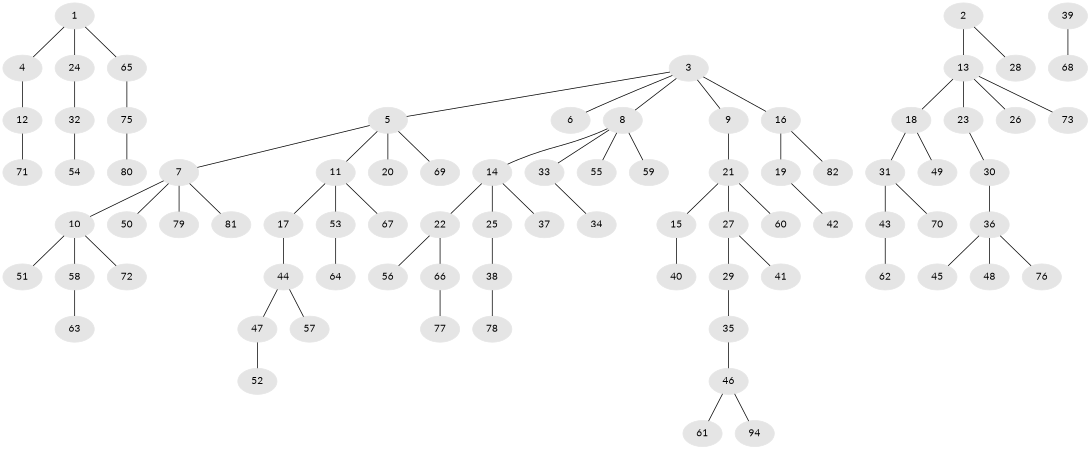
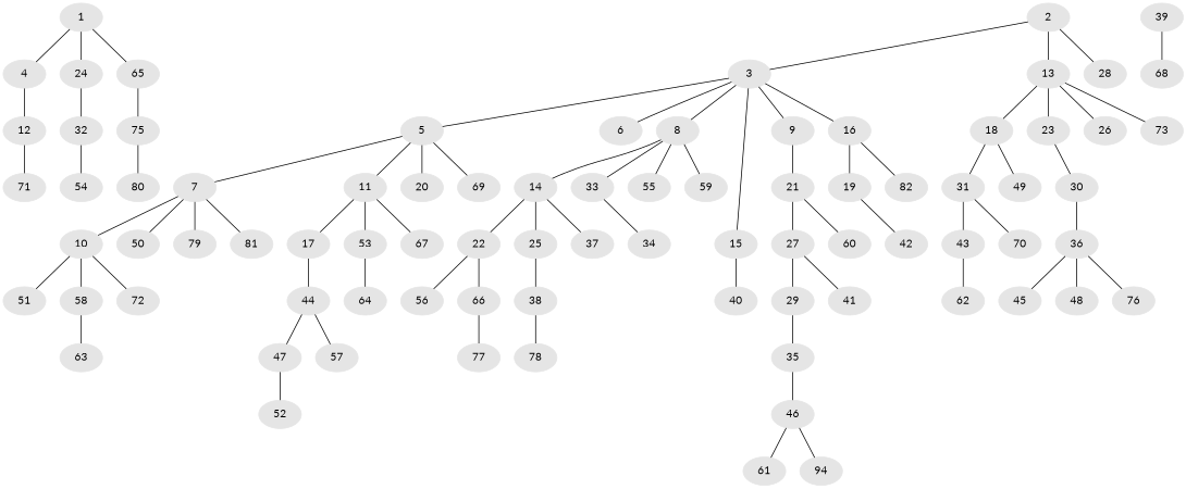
  graph {
    fontname=Lato
    node [color=gray90 fontname=Lato style=filled]
    edge [fontname=Lato]
    1
    4
    24
    65
    2
    3
    13
    28
    12
    32
    75
    5
    6
    8
    9
    15
    16
    18
    23
    26
    73
    7
    11
    20
    69
    14
    33
    55
    59
    21
    40
    19
    82
    71
    10
    50
    79
    81
    17
    53
    67
    39
    68
    51
    58
    72
    22
    25
    37
    34
    27
    60
    63
    44
    64
    31
    49
    30
    56
    66
    38
    42
    47
    57
    43
    70
    29
    41
    77
    36
    54
    78
    35
    46
    45
    48
    76
    62
    61
    n80 [label=94]
    52
    80
    1 -- 4
    1 -- 24
    1 -- 65
    4 -- 12
    24 -- 32
    65 -- 75
+   2 -- 3
    2 -- 13
    2 -- 28
    3 -- 5
    3 -- 6
    3 -- 8
    3 -- 9
-   21 -- 15
+   3 -- 15
    3 -- 16
    13 -- 18
    13 -- 23
    13 -- 26
    13 -- 73
    12 -- 71
    32 -- 54
    75 -- 80
    5 -- 7
    5 -- 11
    5 -- 20
    5 -- 69
    8 -- 14
    8 -- 33
    8 -- 55
    8 -- 59
    9 -- 21
    15 -- 40
    16 -- 19
    16 -- 82
    18 -- 31
    18 -- 49
    23 -- 30
    7 -- 10
    7 -- 50
    7 -- 79
    7 -- 81
    11 -- 17
    11 -- 53
    11 -- 67
    14 -- 22
    14 -- 25
    14 -- 37
    33 -- 34
    21 -- 27
    21 -- 60
    19 -- 42
    10 -- 51
    10 -- 58
    10 -- 72
    17 -- 44
    53 -- 64
    39 -- 68
    58 -- 63
    22 -- 56
    22 -- 66
    25 -- 38
    27 -- 29
    27 -- 41
    44 -- 47
    44 -- 57
    31 -- 43
    31 -- 70
    30 -- 36
    66 -- 77
    38 -- 78
    47 -- 52
    43 -- 62
    29 -- 35
    36 -- 45
    36 -- 48
    36 -- 76
    35 -- 46
    46 -- 61
    46 -- n80
  }
